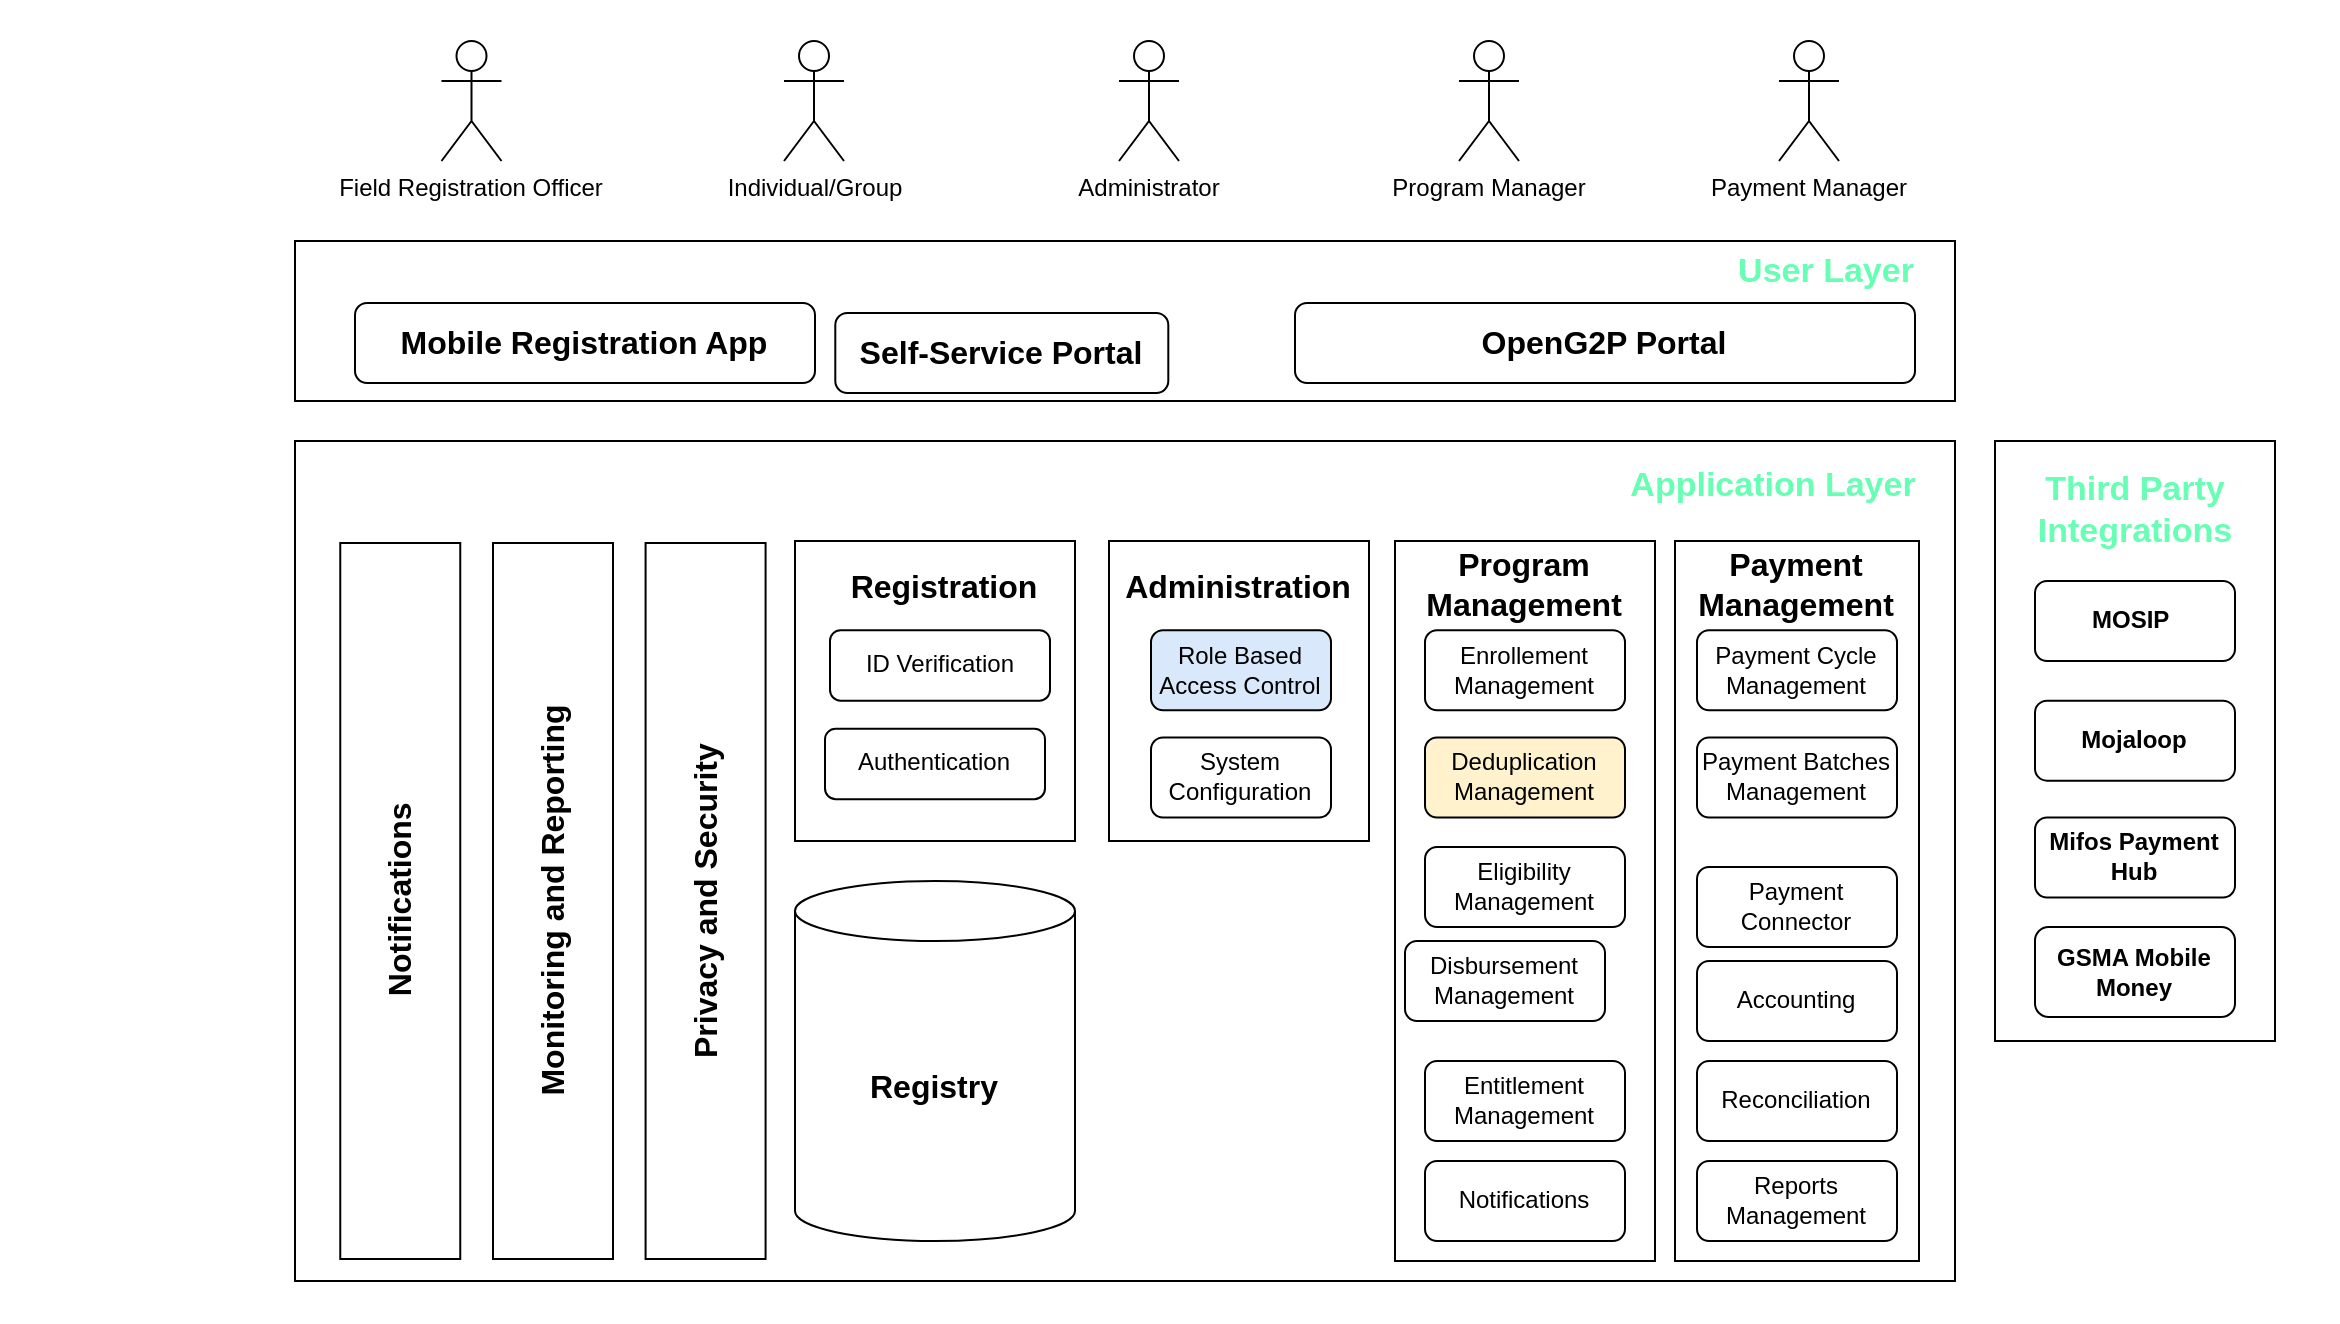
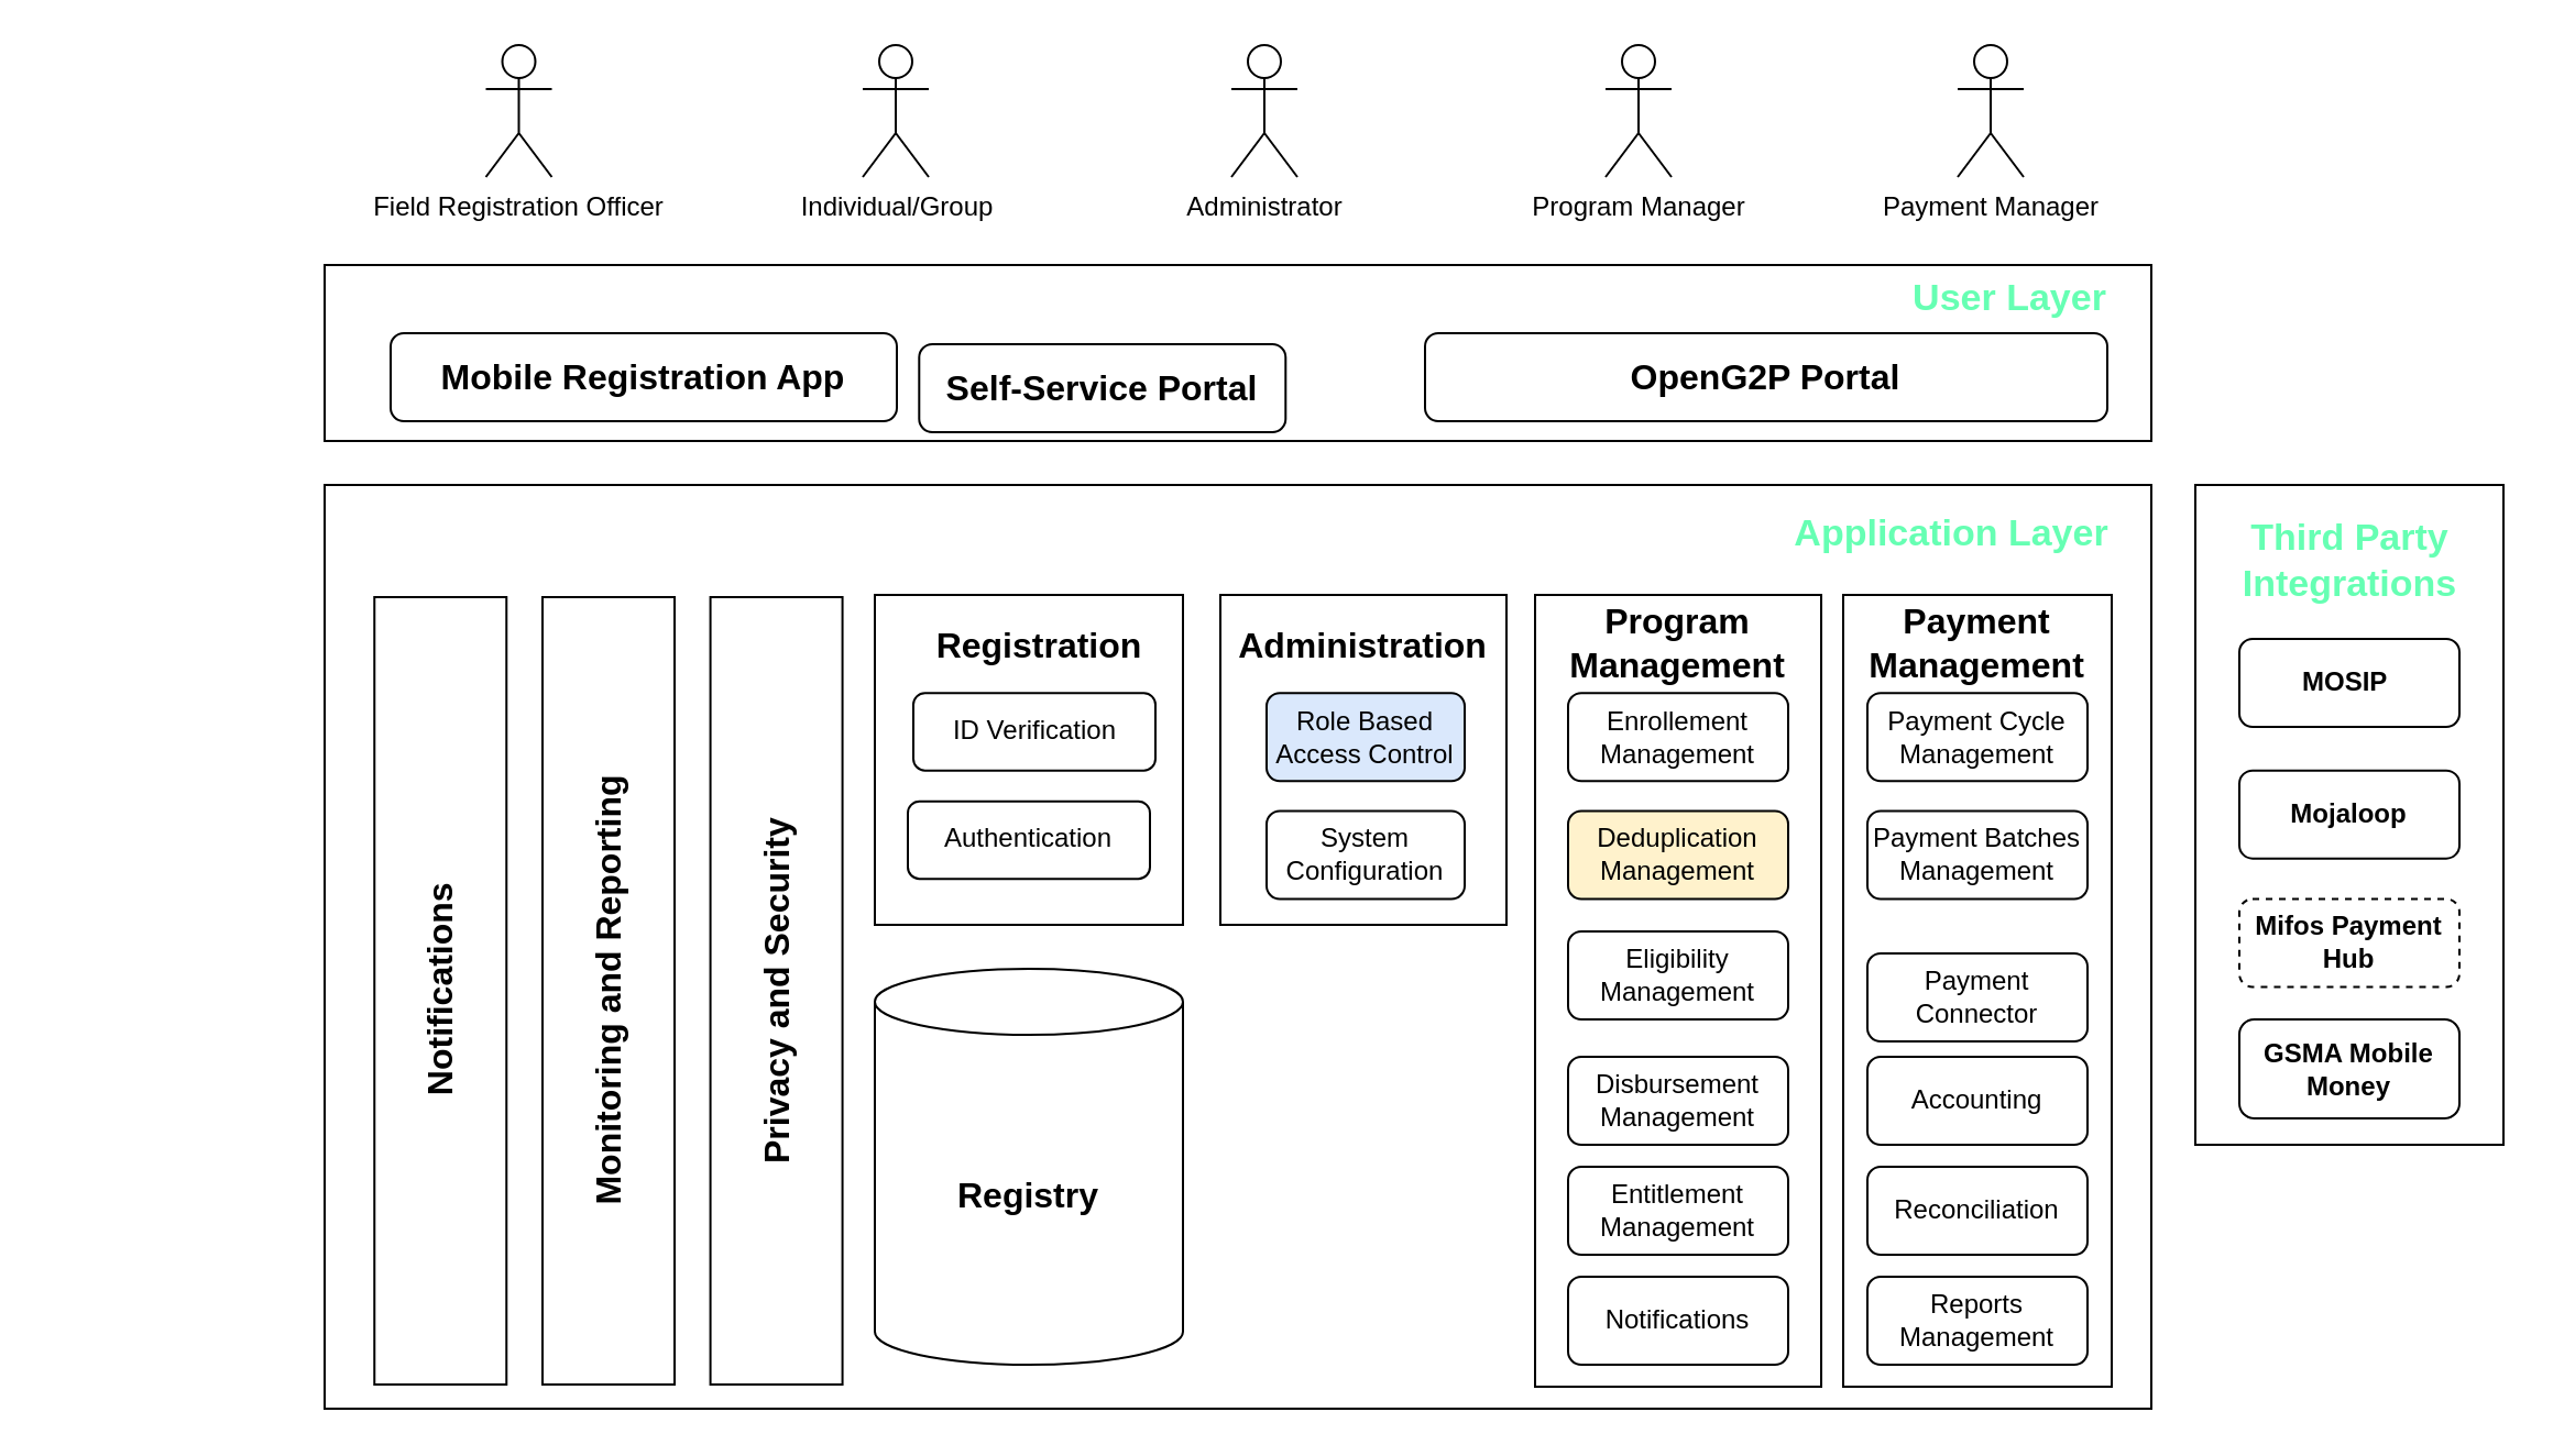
  <mxCell id="0" />
  <mxCell id="1" parent="0" />
  <mxCell id="2" value="" style="rounded=0;whiteSpace=wrap;html=1;" vertex="1" parent="1"><mxGeometry x="997" y="220" width="140" height="300" as="geometry" /></mxCell>
  <mxCell id="3" value="" style="rounded=0;whiteSpace=wrap;html=1;" vertex="1" parent="1"><mxGeometry x="147" y="120" width="830" height="80" as="geometry" /></mxCell>
  <mxCell id="4" value="" style="rounded=0;whiteSpace=wrap;html=1;" vertex="1" parent="1"><mxGeometry x="147" y="220" width="830" height="420" as="geometry" /></mxCell>
  <mxCell id="5" value="" style="rounded=0;whiteSpace=wrap;html=1;" vertex="1" parent="1"><mxGeometry x="554" y="270" width="130" height="150" as="geometry" /></mxCell>
  <mxCell id="6" value="" style="rounded=0;whiteSpace=wrap;html=1;" vertex="1" parent="1"><mxGeometry x="397" y="270" width="140" height="150" as="geometry" /></mxCell>
  <mxCell id="7" value="" style="rounded=0;whiteSpace=wrap;html=1;" vertex="1" parent="1"><mxGeometry x="697" y="270" width="130" height="360" as="geometry" /></mxCell>
  <mxCell id="8" value="" style="rounded=0;whiteSpace=wrap;html=1;" vertex="1" parent="1"><mxGeometry x="837" y="270" width="122" height="360" as="geometry" /></mxCell>
  <mxCell id="9" value="&lt;font style=&quot;font-size: 16px;&quot;&gt;&lt;b&gt;Mobile Registration App&lt;/b&gt;&lt;/font&gt;" style="rounded=1;whiteSpace=wrap;html=1;" vertex="1" parent="1"><mxGeometry x="177" y="151" width="230" height="40" as="geometry" /></mxCell>
  <mxCell id="10" value="Administrator&lt;br&gt;" style="shape=umlActor;verticalLabelPosition=bottom;verticalAlign=top;html=1;outlineConnect=0;" vertex="1" parent="1"><mxGeometry x="559" y="20" width="30" height="60" as="geometry" /></mxCell>
  <mxCell id="11" value="Program Manager" style="shape=umlActor;verticalLabelPosition=bottom;verticalAlign=top;html=1;outlineConnect=0;" vertex="1" parent="1"><mxGeometry x="729" y="20" width="30" height="60" as="geometry" /></mxCell>
  <mxCell id="12" value="Field Registration Officer&lt;br&gt;" style="shape=umlActor;verticalLabelPosition=bottom;verticalAlign=top;html=1;outlineConnect=0;" vertex="1" parent="1"><mxGeometry x="220.25" y="20" width="30" height="60" as="geometry" /></mxCell>
  <mxCell id="13" value="Individual/Group&lt;br&gt;" style="shape=umlActor;verticalLabelPosition=bottom;verticalAlign=top;html=1;outlineConnect=0;" vertex="1" parent="1"><mxGeometry x="391.5" y="20" width="30" height="60" as="geometry" /></mxCell>
  <mxCell id="14" value="&lt;font style=&quot;font-size: 16px;&quot;&gt;&lt;b&gt;Registry&lt;/b&gt;&lt;/font&gt;" style="shape=cylinder3;whiteSpace=wrap;html=1;boundedLbl=1;backgroundOutline=1;size=15;" vertex="1" parent="1"><mxGeometry x="397" y="440" width="140" height="180" as="geometry" /></mxCell>
  <mxCell id="15" value="Payment Manager" style="shape=umlActor;verticalLabelPosition=bottom;verticalAlign=top;html=1;outlineConnect=0;" vertex="1" parent="1"><mxGeometry x="889" y="20" width="30" height="60" as="geometry" /></mxCell>
  <mxCell id="16" value="Privacy and Security&lt;br style=&quot;font-size: 16px;&quot;&gt;" style="rounded=0;whiteSpace=wrap;html=1;rotation=-90;fontSize=16;fontStyle=1" vertex="1" parent="1"><mxGeometry x="173.29" y="420" width="358" height="60" as="geometry" /></mxCell>
  <mxCell id="17" value="Monitoring and Reporting" style="rounded=0;whiteSpace=wrap;html=1;rotation=-90;fontSize=16;fontStyle=1" vertex="1" parent="1"><mxGeometry x="97" y="420" width="358" height="60" as="geometry" /></mxCell>
  <mxCell id="18" value="&lt;font style=&quot;font-size: 16px;&quot;&gt;&lt;b&gt;Self-Service Portal&lt;/b&gt;&lt;/font&gt;" style="rounded=1;whiteSpace=wrap;html=1;" vertex="1" parent="1"><mxGeometry x="417.15" y="156" width="166.5" height="40" as="geometry" /></mxCell>
  <mxCell id="19" value="&lt;font style=&quot;font-size: 16px;&quot;&gt;&lt;b&gt;OpenG2P Portal&lt;/b&gt;&lt;/font&gt;" style="rounded=1;whiteSpace=wrap;html=1;" vertex="1" parent="1"><mxGeometry x="647" y="151" width="310" height="40" as="geometry" /></mxCell>
  <mxCell id="20" value="Deduplication Management" style="rounded=1;whiteSpace=wrap;html=1;fillColor=#fff2cc;" vertex="1" parent="1"><mxGeometry x="712" y="368.25" width="100" height="40" as="geometry" /></mxCell>
- <mxCell id="21" value="Disbursement Management" style="rounded=1;whiteSpace=wrap;html=1;" vertex="1" parent="1"><mxGeometry x="702" y="470" width="100" height="40" as="geometry" /></mxCell>
+ <mxCell id="21" value="Disbursement Management" style="rounded=1;whiteSpace=wrap;html=1;" vertex="1" parent="1"><mxGeometry x="712" y="480" width="100" height="40" as="geometry" /></mxCell>
  <mxCell id="22" value="Entitlement Management" style="rounded=1;whiteSpace=wrap;html=1;" vertex="1" parent="1"><mxGeometry x="712" y="530" width="100" height="40" as="geometry" /></mxCell>
  <mxCell id="23" value="Notifications&lt;br&gt;" style="rounded=1;whiteSpace=wrap;html=1;" vertex="1" parent="1"><mxGeometry x="712" y="580" width="100" height="40" as="geometry" /></mxCell>
  <mxCell id="24" value="Role Based Access Control" style="rounded=1;whiteSpace=wrap;html=1;fillColor=#dae8fc;" vertex="1" parent="1"><mxGeometry x="575" y="314.65" width="90" height="40" as="geometry" /></mxCell>
  <mxCell id="25" value="Payment Cycle Management" style="rounded=1;whiteSpace=wrap;html=1;" vertex="1" parent="1"><mxGeometry x="848" y="314.65" width="100" height="40" as="geometry" /></mxCell>
  <mxCell id="26" value="Payment Batches Management" style="rounded=1;whiteSpace=wrap;html=1;" vertex="1" parent="1"><mxGeometry x="848" y="368.25" width="100" height="40" as="geometry" /></mxCell>
  <mxCell id="27" value="Accounting" style="rounded=1;whiteSpace=wrap;html=1;" vertex="1" parent="1"><mxGeometry x="848" y="480" width="100" height="40" as="geometry" /></mxCell>
  <mxCell id="28" value="Reconciliation" style="rounded=1;whiteSpace=wrap;html=1;" vertex="1" parent="1"><mxGeometry x="848" y="530" width="100" height="40" as="geometry" /></mxCell>
  <mxCell id="29" value="Reports Management" style="rounded=1;whiteSpace=wrap;html=1;" vertex="1" parent="1"><mxGeometry x="848" y="580" width="100" height="40" as="geometry" /></mxCell>
  <mxCell id="30" value="&lt;b&gt;Mojaloop&lt;/b&gt;" style="rounded=1;whiteSpace=wrap;html=1;" vertex="1" parent="1"><mxGeometry x="1017" y="349.82" width="100" height="40" as="geometry" /></mxCell>
  <mxCell id="31" value="System Configuration" style="rounded=1;whiteSpace=wrap;html=1;" vertex="1" parent="1"><mxGeometry x="575" y="368.25" width="90" height="40" as="geometry" /></mxCell>
  <mxCell id="32" value="Eligibility Management" style="rounded=1;whiteSpace=wrap;html=1;" vertex="1" parent="1"><mxGeometry x="712" y="423" width="100" height="40" as="geometry" /></mxCell>
  <mxCell id="33" value="ID Verification" style="rounded=1;whiteSpace=wrap;html=1;" vertex="1" parent="1"><mxGeometry x="414.5" y="314.65" width="110" height="35.17" as="geometry" /></mxCell>
  <mxCell id="34" value="&lt;b&gt;MOSIP&amp;nbsp;&lt;/b&gt;" style="rounded=1;whiteSpace=wrap;html=1;" vertex="1" parent="1"><mxGeometry x="1017" y="290" width="100" height="40" as="geometry" /></mxCell>
- <mxCell id="35" value="&lt;b&gt;Mifos Payment Hub&lt;/b&gt;" style="rounded=1;whiteSpace=wrap;html=1;" vertex="1" parent="1"><mxGeometry x="1017" y="408.25" width="100" height="40" as="geometry" /></mxCell>
+ <mxCell id="35" value="&lt;b&gt;Mifos Payment Hub&lt;/b&gt;" style="rounded=1;whiteSpace=wrap;html=1;dashed=1;" vertex="1" parent="1"><mxGeometry x="1017" y="408.25" width="100" height="40" as="geometry" /></mxCell>
  <mxCell id="36" value="&lt;b&gt;GSMA Mobile Money&lt;/b&gt;" style="rounded=1;whiteSpace=wrap;html=1;" vertex="1" parent="1"><mxGeometry x="1017" y="463" width="100" height="45" as="geometry" /></mxCell>
  <mxCell id="37" value="Payment Connector" style="rounded=1;whiteSpace=wrap;html=1;" vertex="1" parent="1"><mxGeometry x="848" y="433" width="100" height="40" as="geometry" /></mxCell>
  <mxCell id="38" value="Notifications" style="rounded=0;whiteSpace=wrap;html=1;rotation=-90;fontSize=16;fontStyle=1" vertex="1" parent="1"><mxGeometry x="20.63" y="420" width="358" height="60" as="geometry" /></mxCell>
  <mxCell id="39" value="&lt;b&gt;&lt;font style=&quot;font-size: 17px;&quot;&gt;User Layer&lt;/font&gt;&lt;/b&gt;" style="text;html=1;align=center;verticalAlign=middle;whiteSpace=wrap;rounded=0;fontColor=#66FFB3;" vertex="1" parent="1"><mxGeometry x="859" y="121" width="108" height="30" as="geometry" /></mxCell>
  <mxCell id="40" value="Authentication" style="rounded=1;whiteSpace=wrap;html=1;" vertex="1" parent="1"><mxGeometry x="412" y="363.91" width="110" height="35.17" as="geometry" /></mxCell>
  <mxCell id="41" value="Registration" style="text;html=1;strokeColor=none;fillColor=none;align=center;verticalAlign=middle;whiteSpace=wrap;rounded=0;fontStyle=1;fontSize=16;" vertex="1" parent="1"><mxGeometry x="442.15" y="278" width="60" height="30" as="geometry" /></mxCell>
  <mxCell id="42" value="Program Management" style="text;html=1;strokeColor=none;fillColor=none;align=center;verticalAlign=middle;whiteSpace=wrap;rounded=0;fontSize=16;fontStyle=1" vertex="1" parent="1"><mxGeometry x="732" y="277.17" width="60" height="30" as="geometry" /></mxCell>
  <mxCell id="43" value="Enrollement Management" style="rounded=1;whiteSpace=wrap;html=1;" vertex="1" parent="1"><mxGeometry x="712" y="314.65" width="100" height="40" as="geometry" /></mxCell>
  <mxCell id="44" value="Payment Management" style="text;html=1;strokeColor=none;fillColor=none;align=center;verticalAlign=middle;whiteSpace=wrap;rounded=0;fontSize=16;fontStyle=1" vertex="1" parent="1"><mxGeometry x="868" y="277.17" width="60" height="30" as="geometry" /></mxCell>
  <mxCell id="45" value="&lt;b&gt;&lt;font style=&quot;font-size: 17px;&quot;&gt;Application Layer&lt;/font&gt;&lt;/b&gt;" style="text;html=1;align=center;verticalAlign=middle;whiteSpace=wrap;rounded=0;fontColor=#66FFB3;" vertex="1" parent="1"><mxGeometry x="806" y="228" width="161" height="30" as="geometry" /></mxCell>
  <mxCell id="46" value="Administration" style="text;html=1;strokeColor=none;fillColor=none;align=center;verticalAlign=middle;whiteSpace=wrap;rounded=0;fontSize=16;fontStyle=1" vertex="1" parent="1"><mxGeometry x="589" y="278" width="60" height="30" as="geometry" /></mxCell>
  <mxCell id="47" value="&lt;b&gt;&lt;font style=&quot;font-size: 17px;&quot;&gt;Third Party Integrations&lt;/font&gt;&lt;/b&gt;" style="text;html=1;align=center;verticalAlign=middle;whiteSpace=wrap;rounded=0;fontColor=#66FFB3;" vertex="1" parent="1"><mxGeometry x="986.5" y="240" width="161" height="30" as="geometry" /></mxCell>
